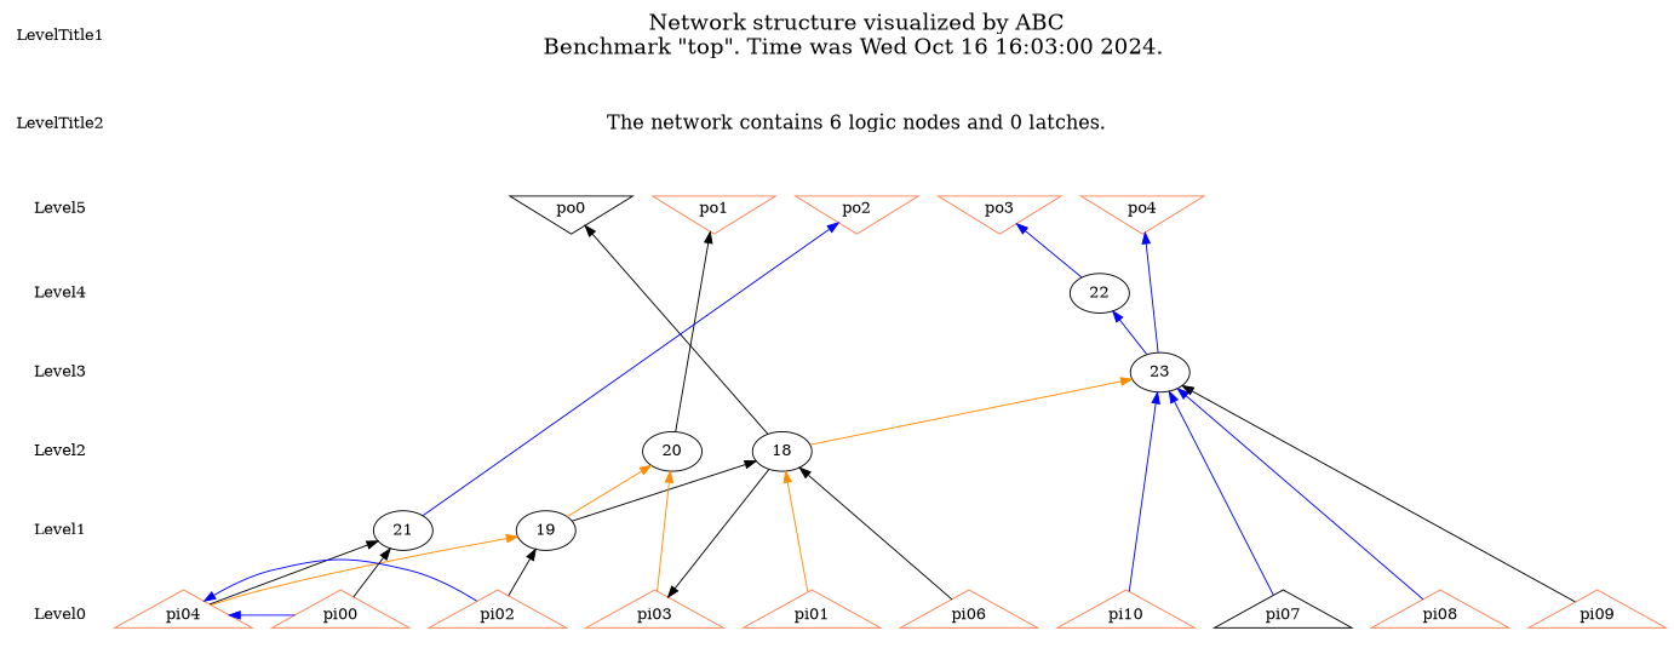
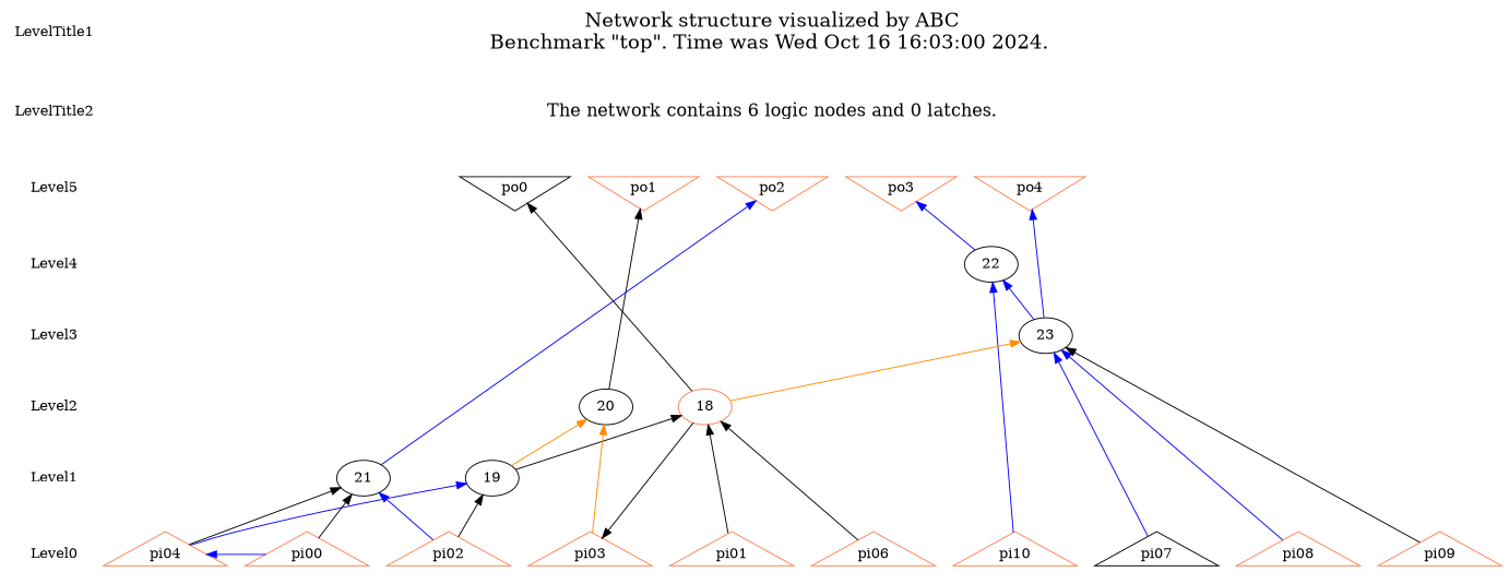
  digraph {
    node [shape=plaintext]
    edge [dir=back style=solid]
    LevelTitle1
    LevelTitle2
    Level5
    Level4
    Level3
    Level2
    Level1
    Level0
    n9 [fontname="Times-Roman" fontsize=20 label="Network structure visualized by ABC\nBenchmark \"top\". Time was Wed Oct 16 16:03:00 2024. "]
    n10 [fontname="Times-Roman" fontsize=18 label="The network contains 6 logic nodes and 0 latches.\n"]
    n11 [color=black fillcolor=coral label=po0 shape=invtriangle]
    n12 [color=coral fillcolor=coral label=po1 shape=invtriangle]
    n13 [color=coral fillcolor=coral label=po2 shape=invtriangle]
    n14 [color=coral fillcolor=coral label=po3 shape=invtriangle]
    n15 [color=coral fillcolor=coral label=po4 shape=invtriangle]
    n16 [label="22\n" shape=ellipse]
    n17 [label="23\n" shape=ellipse]
-   n18 [label="18\n" shape=ellipse]
+   n18 [label="18\n" shape=ellipse color=coral]
    n19 [label="20\n" shape=ellipse]
    n20 [label="19\n" shape=ellipse]
    n21 [label="21\n" shape=ellipse]
    n22 [color=coral fillcolor=coral label=pi00 shape=triangle]
    n23 [color=coral fillcolor=coral label=pi01 shape=triangle]
    n24 [color=coral fillcolor=coral label=pi02 shape=triangle]
    n25 [color=coral fillcolor=coral label=pi03 shape=triangle]
    n26 [color=coral fillcolor=coral label=pi04 shape=triangle]
    n27 [color=coral fillcolor=coral label=pi06 shape=triangle]
    n28 [color=black fillcolor=coral label=pi07 shape=triangle]
    n29 [color=coral fillcolor=coral label=pi08 shape=triangle]
    n30 [color=coral fillcolor=coral label=pi09 shape=triangle]
    n31 [color=coral fillcolor=coral label=pi10 shape=triangle]
    subgraph sub_1 {
      LevelTitle1
      LevelTitle2
      Level5
      Level4
      Level3
      Level2
      Level1
      Level0
    }
    subgraph sub_2 {
      rank=same
      LevelTitle1
      n9
    }
    subgraph sub_3 {
      rank=same
      LevelTitle2
      n10
    }
    subgraph sub_4 {
      rank=same
      Level5
      n11
      n12
      n13
      n14
      n15
    }
    subgraph sub_5 {
      rank=same
      Level4
      n16
    }
    subgraph sub_6 {
      rank=same
      Level3
      n17
    }
    subgraph sub_7 {
      rank=same
      Level2
      n18
      n19
    }
    subgraph sub_8 {
      rank=same
      Level1
      n20
      n21
    }
    subgraph sub_9 {
      rank=same
      Level0
      n22
      n23
      n24
      n25
      n26
      n27
      n28
      n29
      n30
      n31
    }
    LevelTitle1 -> LevelTitle2 [style=invis]
    LevelTitle2 -> Level5 [style=invis]
    Level5 -> Level4 [style=invis]
    Level4 -> Level3 [style=invis]
    Level3 -> Level2 [style=invis]
    Level2 -> Level1 [style=invis]
    Level1 -> Level0 [style=invis]
    n9 -> n10 [style=invis]
    n10 -> n11 [style=invis]
    n10 -> n12 [style=invis]
    n10 -> n13 [style=invis]
    n10 -> n14 [style=invis]
    n10 -> n15 [style=invis]
    n11 -> n12 [style=invis]
    n11 -> n18 [color=black]
    n12 -> n13 [style=invis]
    n12 -> n19 [color=black]
    n13 -> n14 [style=invis]
    n13 -> n21 [color=blue]
    n14 -> n15 [style=invis]
    n14 -> n16 [color=blue]
    n15 -> n17 [color=blue]
    n16 -> n17 [color=blue]
-   n17 -> n31 [color=blue]
+   n16 -> n31 [color=blue]
    n17 -> n18 [color=darkorange]
    n17 -> n28 [color=blue]
    n17 -> n29 [color=blue]
    n17 -> n30 [color=black]
    n18 -> n20 [color=black]
-   n18 -> n23 [color=darkorange]
+   n18 -> n23 [color=black]
    n18 -> n27 [color=black]
    n19 -> n20 [color=darkorange]
    n19 -> n25 [color=darkorange]
    n20 -> n24 [color=black]
-   n20 -> n26 [color=darkorange]
+   n20 -> n26 [color=blue]
    n21 -> n22 [color=black]
-   n26 -> n24 [color=blue]
+   n21 -> n24 [color=blue]
    n21 -> n26 [color=black]
    n25 -> n18 [color=black]
    n26 -> n22 [color=blue]
  }
